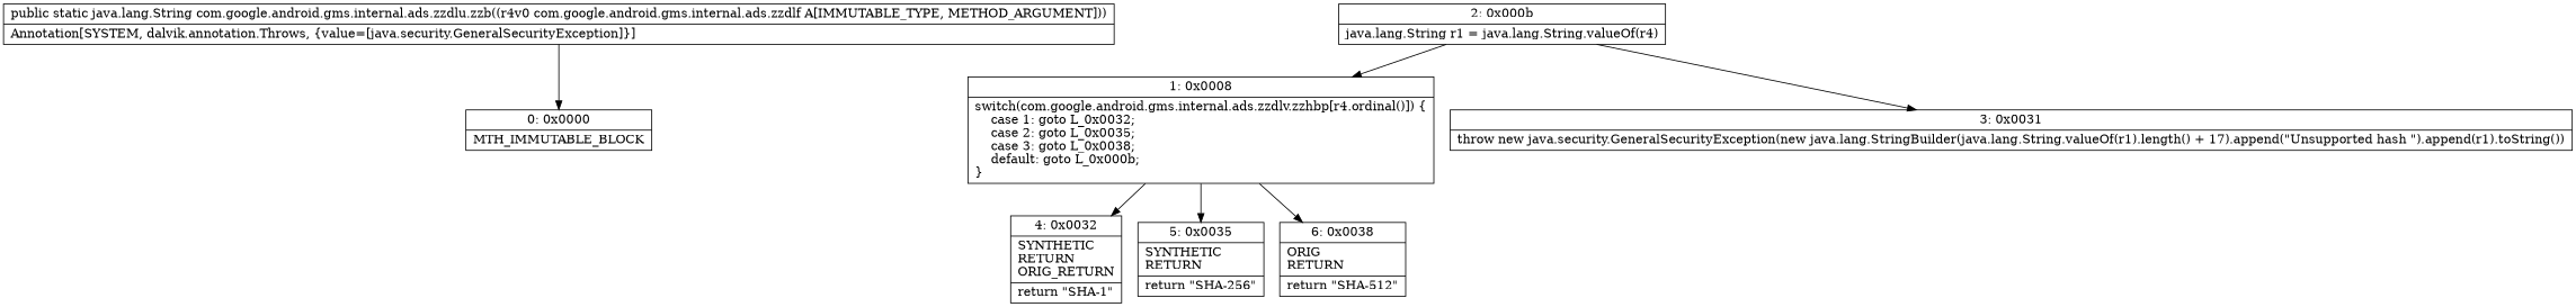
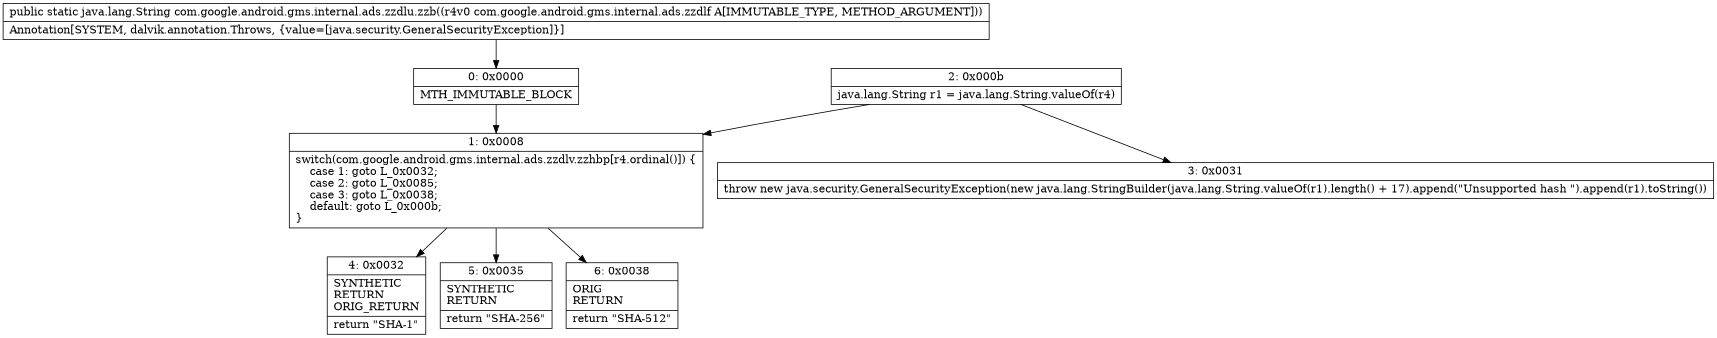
  digraph {
    node [shape=record]
    n1 [label="{0\:\ 0x0000|MTH_IMMUTABLE_BLOCK\l}"]
-   n2 [label="{1\:\ 0x0008|switch(com.google.android.gms.internal.ads.zzdlv.zzhbp[r4.ordinal()]) \{\l    case 1: goto L_0x0032;\l    case 2: goto L_0x0035;\l    case 3: goto L_0x0038;\l    default: goto L_0x000b;\l\}\l}"]
+   n2 [label="{1\:\ 0x0008|switch(com.google.android.gms.internal.ads.zzdlv.zzhbp[r4.ordinal()]) \{\l    case 1: goto L_0x0032;\l    case 2: goto L_0x0085;\l    case 3: goto L_0x0038;\l    default: goto L_0x000b;\l\}\l}"]
    n3 [label="{4\:\ 0x0032|SYNTHETIC\lRETURN\lORIG_RETURN\l|return \"SHA\-1\"\l}"]
    n4 [label="{5\:\ 0x0035|SYNTHETIC\lRETURN\l|return \"SHA\-256\"\l}"]
    n5 [label="{6\:\ 0x0038|ORIG\lRETURN\l|return \"SHA\-512\"\l}"]
    n6 [label="{2\:\ 0x000b|java.lang.String r1 = java.lang.String.valueOf(r4)\l}"]
    n7 [label="{3\:\ 0x0031|throw new java.security.GeneralSecurityException(new java.lang.StringBuilder(java.lang.String.valueOf(r1).length() + 17).append(\"Unsupported hash \").append(r1).toString())\l}"]
    n8 [label="{public static java.lang.String com.google.android.gms.internal.ads.zzdlu.zzb((r4v0 com.google.android.gms.internal.ads.zzdlf A[IMMUTABLE_TYPE, METHOD_ARGUMENT]))  | Annotation[SYSTEM, dalvik.annotation.Throws, \{value=[java.security.GeneralSecurityException]\}]\l}"]
+   n1 -> n2
    n2 -> n3
    n2 -> n4
    n2 -> n5
    n6 -> n2
    n6 -> n7
    n8 -> n1
  }
